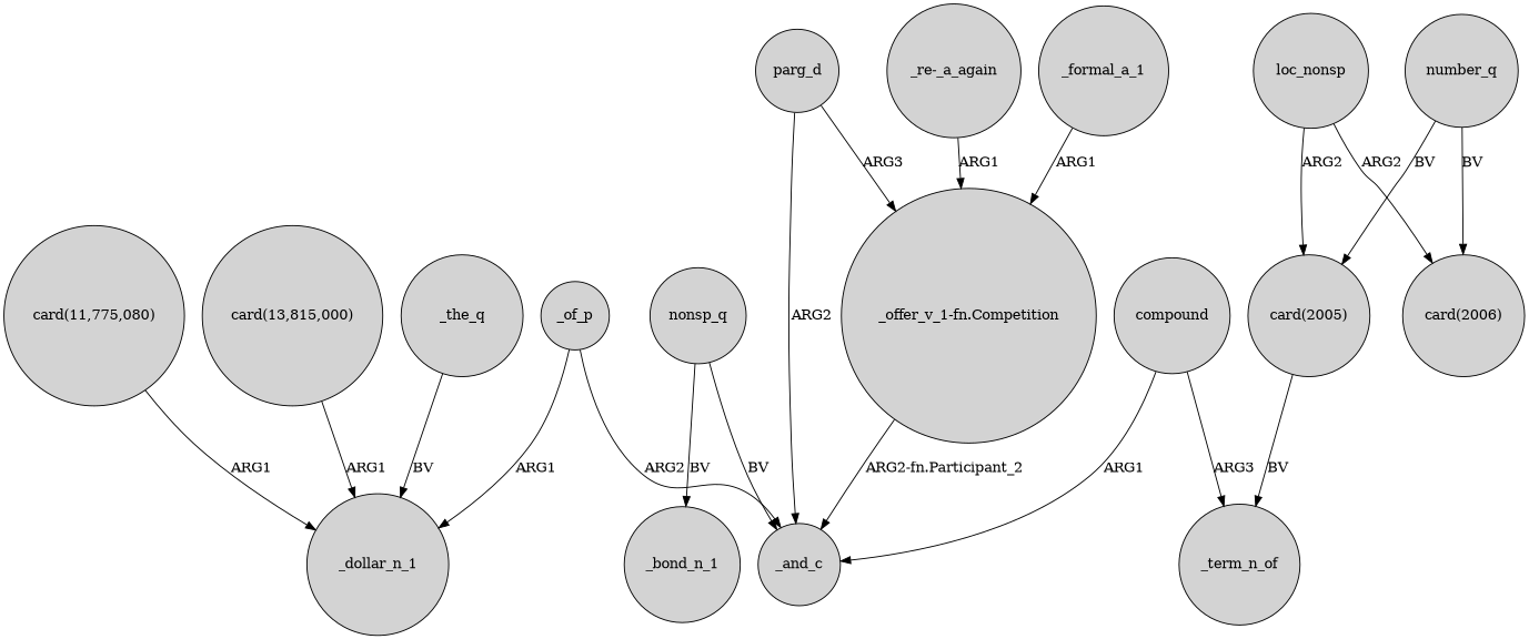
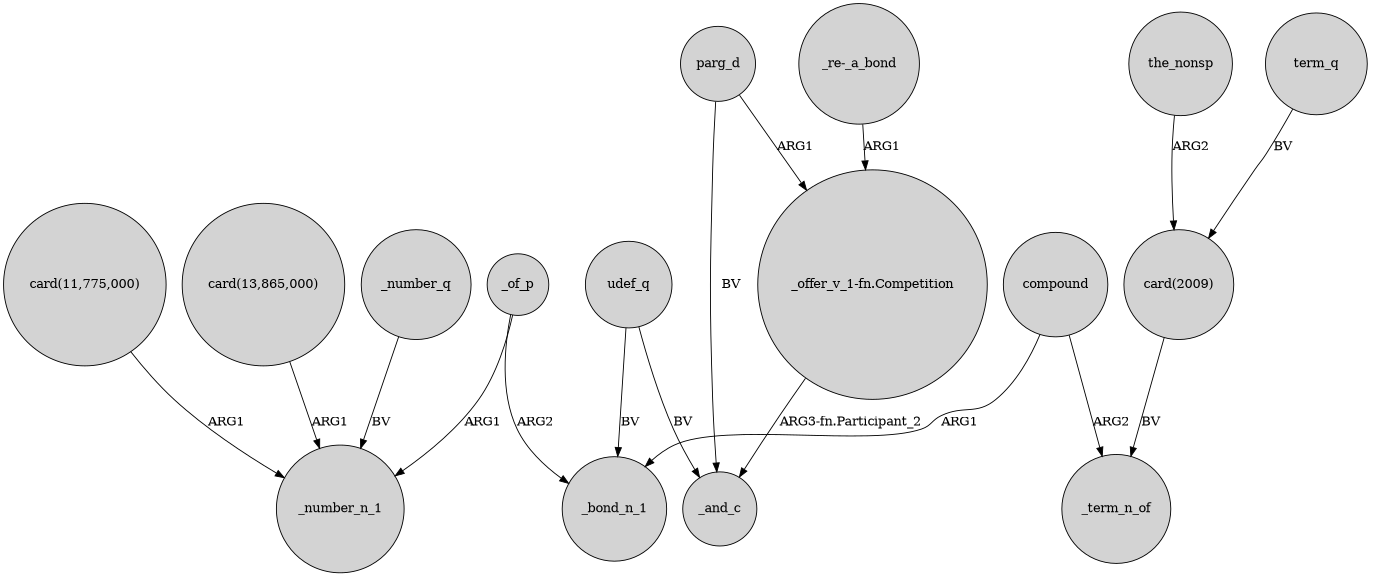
  digraph {
    node [shape=circle style=filled]
    _of_p
-   _dollar_n_1
+   _dollar_n_1 [label=_number_n_1]
    _bond_n_1
-   udef_q [label=nonsp_q]
+   udef_q
    _and_c
    compound
    _term_n_of
-   "card(13,865,000)" [label="card(13,815,000)"]
-   _the_q
+   "card(13,865,000)"
+   _the_q [label=_number_q]
    parg_d
    "_offer_v_1-fn.Competition"
-   _formal_a_1
-   number_q
-   "card(2009)" [label="card(2005)"]
-   "card(2006)"
-   loc_nonsp
-   "card(11,775,000)" [label="card(11,775,080)"]
-   "_re-_a_again"
+   number_q [label=term_q]
+   "card(2009)"
+   loc_nonsp [label=the_nonsp]
+   "card(11,775,000)"
+   "_re-_a_again" [label="_re-_a_bond"]
    _of_p -> _dollar_n_1 [label=ARG1]
-   _of_p -> _and_c [label=ARG2]
+   _of_p -> _bond_n_1 [label=ARG2]
    udef_q -> _bond_n_1 [label=BV]
    udef_q -> _and_c [label=BV]
-   compound -> _and_c [label=ARG1]
-   compound -> _term_n_of [label=ARG3]
+   compound -> _bond_n_1 [label=ARG1]
+   compound -> _term_n_of [label=ARG2]
    "card(13,865,000)" -> _dollar_n_1 [label=ARG1]
    _the_q -> _dollar_n_1 [label=BV]
-   parg_d -> _and_c [label=ARG2]
-   parg_d -> "_offer_v_1-fn.Competition" [label=ARG3]
-   "_offer_v_1-fn.Competition" -> _and_c [label="ARG2-fn.Participant_2"]
-   _formal_a_1 -> "_offer_v_1-fn.Competition" [label=ARG1]
+   parg_d -> _and_c [label=BV]
+   parg_d -> "_offer_v_1-fn.Competition" [label=ARG1]
+   "_offer_v_1-fn.Competition" -> _and_c [label="ARG3-fn.Participant_2"]
    number_q -> "card(2009)" [label=BV]
-   number_q -> "card(2006)" [label=BV]
    "card(2009)" -> _term_n_of [label=BV]
    loc_nonsp -> "card(2009)" [label=ARG2]
-   loc_nonsp -> "card(2006)" [label=ARG2]
    "card(11,775,000)" -> _dollar_n_1 [label=ARG1]
    "_re-_a_again" -> "_offer_v_1-fn.Competition" [label=ARG1]
  }
